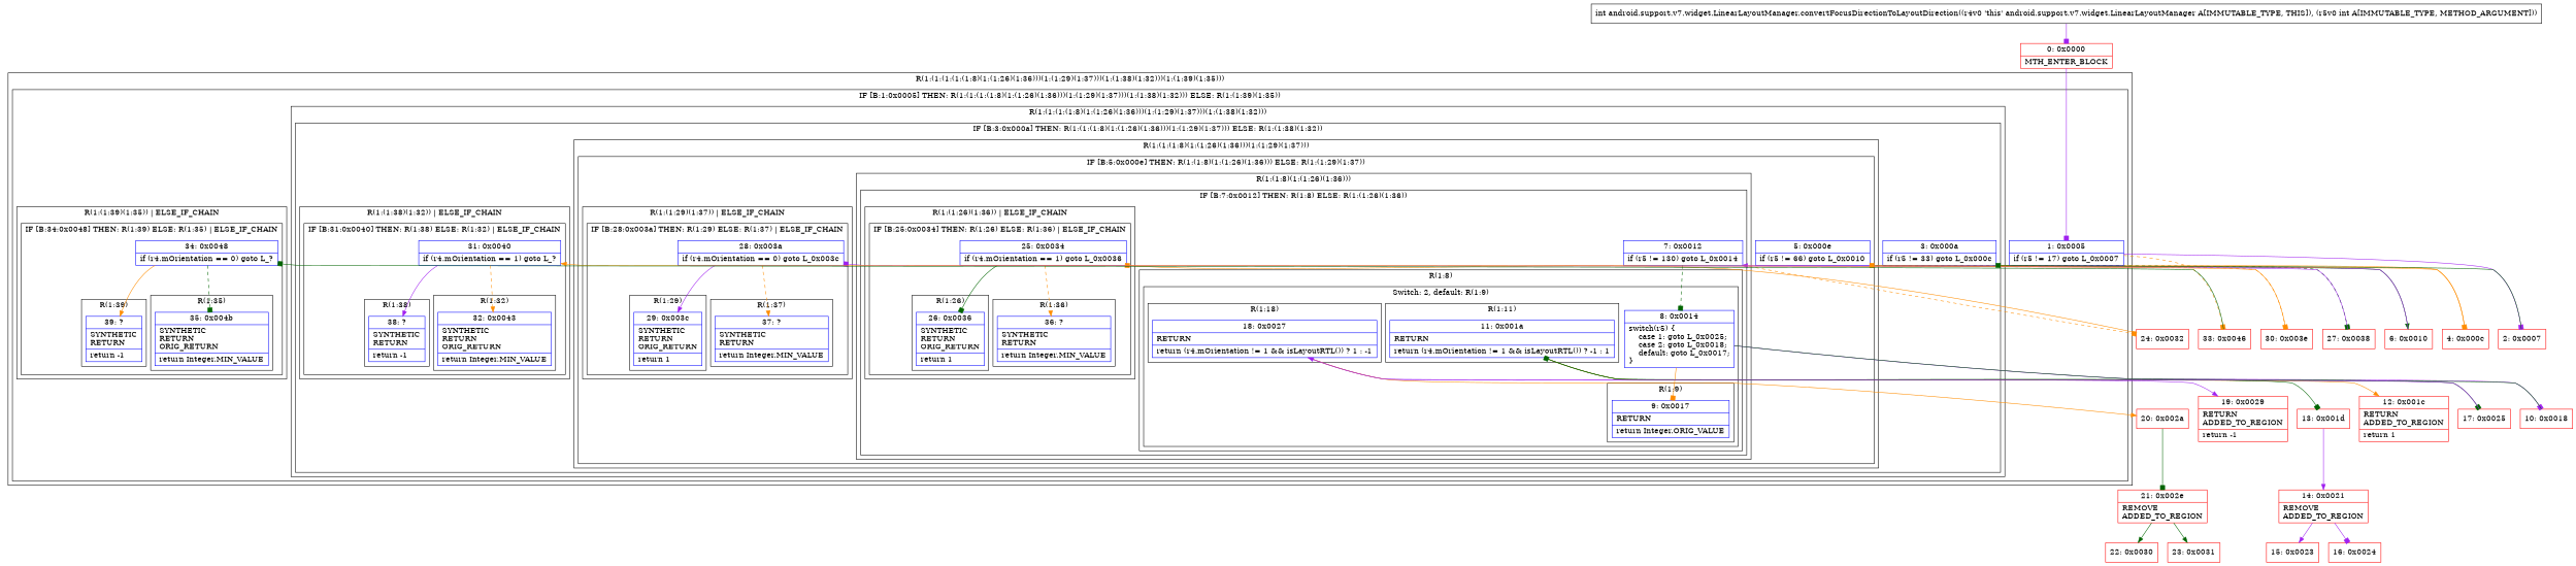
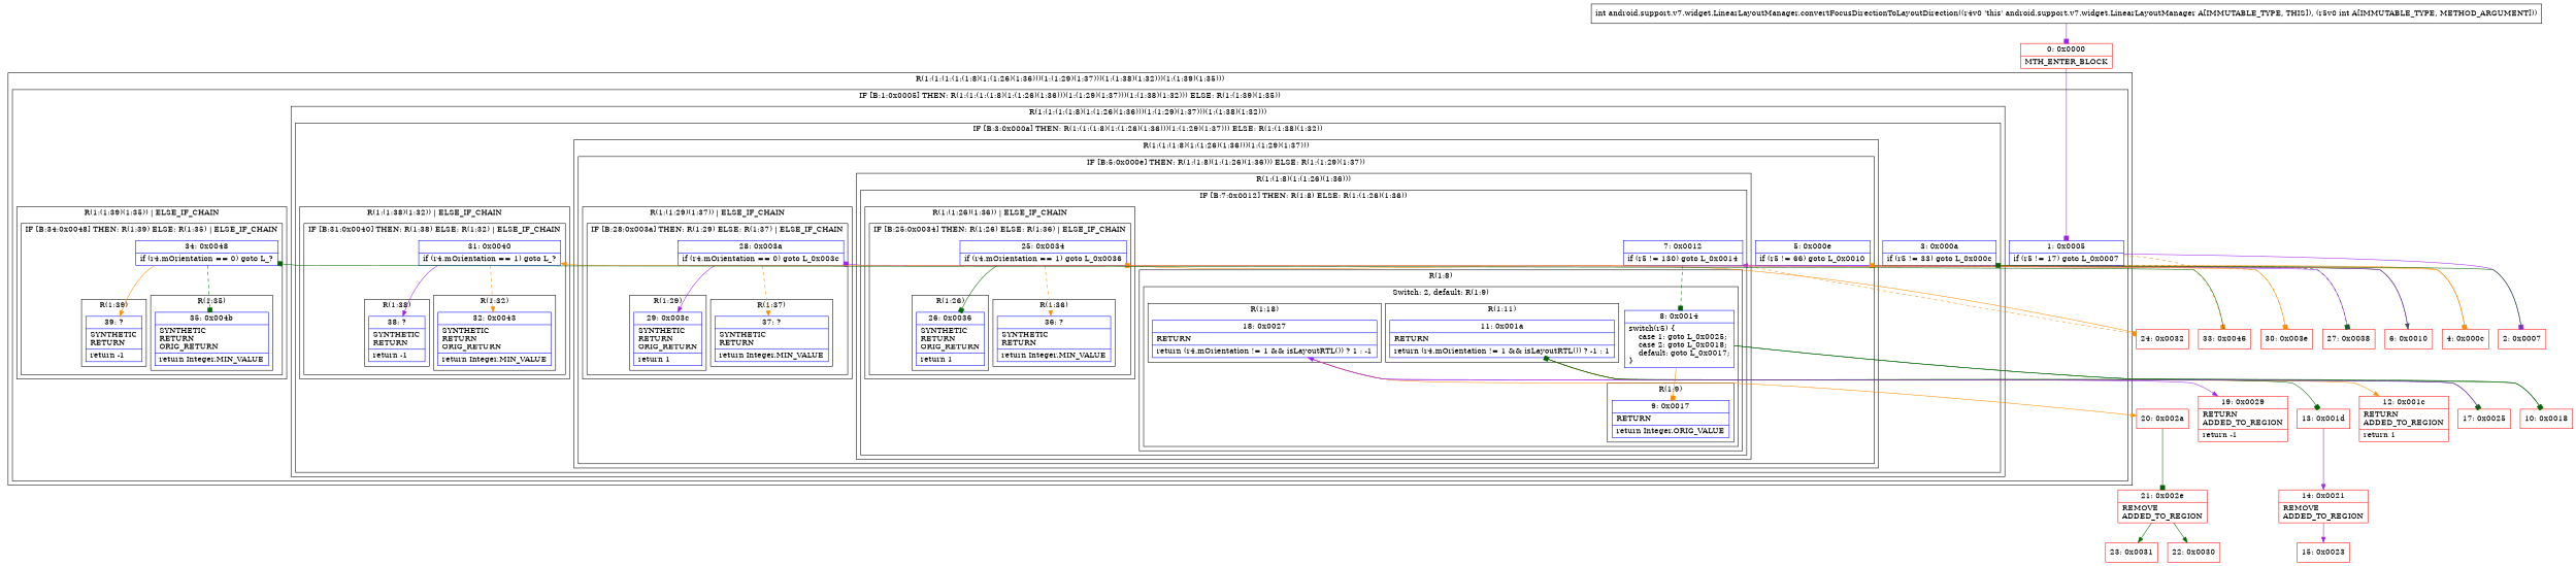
  digraph {
    node [color=blue shape=record]
    edge [arrowhead=box color=darkorange]
    n1 [label="{18\:\ 0x0027|RETURN\l|return (r4.mOrientation != 1 && isLayoutRTL()) ? 1 : \-1\l}"]
    n2 [label="{11\:\ 0x001a|RETURN\l|return (r4.mOrientation != 1 && isLayoutRTL()) ? \-1 : 1\l}"]
    n3 [label="{9\:\ 0x0017|RETURN\l|return Integer.ORIG_VALUE\l}"]
    n4 [label="{8\:\ 0x0014|switch(r5) \{\l    case 1: goto L_0x0025;\l    case 2: goto L_0x0018;\l    default: goto L_0x0017;\l\}\l}"]
    n5 [label="{26\:\ 0x0036|SYNTHETIC\lRETURN\lORIG_RETURN\l|return 1\l}"]
    n6 [label="{36\:\ ?|SYNTHETIC\lRETURN\l|return Integer.MIN_VALUE\l}"]
    n7 [label="{25\:\ 0x0034|if (r4.mOrientation == 1) goto L_0x0036\l}"]
    n8 [label="{7\:\ 0x0012|if (r5 != 130) goto L_0x0014\l}"]
    n9 [label="{29\:\ 0x003c|SYNTHETIC\lRETURN\lORIG_RETURN\l|return 1\l}"]
    n10 [label="{37\:\ ?|SYNTHETIC\lRETURN\l|return Integer.MIN_VALUE\l}"]
    n11 [label="{28\:\ 0x003a|if (r4.mOrientation == 0) goto L_0x003c\l}"]
    n12 [label="{5\:\ 0x000e|if (r5 != 66) goto L_0x0010\l}"]
    n13 [label="{38\:\ ?|SYNTHETIC\lRETURN\l|return \-1\l}"]
    n14 [label="{32\:\ 0x0043|SYNTHETIC\lRETURN\lORIG_RETURN\l|return Integer.MIN_VALUE\l}"]
    n15 [label="{31\:\ 0x0040|if (r4.mOrientation == 1) goto L_?\l}"]
    n16 [label="{3\:\ 0x000a|if (r5 != 33) goto L_0x000c\l}"]
    n17 [label="{39\:\ ?|SYNTHETIC\lRETURN\l|return \-1\l}"]
    n18 [label="{35\:\ 0x004b|SYNTHETIC\lRETURN\lORIG_RETURN\l|return Integer.MIN_VALUE\l}"]
    n19 [label="{34\:\ 0x0048|if (r4.mOrientation == 0) goto L_?\l}"]
    n20 [label="{1\:\ 0x0005|if (r5 != 17) goto L_0x0007\l}"]
    n21 [color=red label="{19\:\ 0x0029|RETURN\lADDED_TO_REGION\l|return \-1\l}"]
    n22 [color=red label="{20\:\ 0x002a}"]
    n23 [color=red label="{12\:\ 0x001c|RETURN\lADDED_TO_REGION\l|return 1\l}"]
    n24 [color=red label="{13\:\ 0x001d}"]
    n25 [color=red label="{10\:\ 0x0018}"]
    n26 [color=red label="{17\:\ 0x0025}"]
    n27 [color=red label="{24\:\ 0x0032}"]
    n28 [color=red label="{6\:\ 0x0010}"]
    n29 [color=red label="{27\:\ 0x0038}"]
    n30 [color=red label="{4\:\ 0x000c}"]
    n31 [color=red label="{30\:\ 0x003e}"]
    n32 [color=red label="{2\:\ 0x0007}"]
    n33 [color=red label="{33\:\ 0x0046}"]
    n34 [color=red label="{21\:\ 0x002e|REMOVE\lADDED_TO_REGION\l}"]
    n35 [color=red label="{14\:\ 0x0021|REMOVE\lADDED_TO_REGION\l}"]
    n36 [color=red label="{0\:\ 0x0000|MTH_ENTER_BLOCK\l}"]
    n37 [color=red label="{15\:\ 0x0023}"]
-   n38 [color=red label="{16\:\ 0x0024}"]
    n39 [color=red label="{22\:\ 0x0030}"]
    n40 [color=red label="{23\:\ 0x0031}"]
    n41 [label="{int android.support.v7.widget.LinearLayoutManager.convertFocusDirectionToLayoutDirection((r4v0 'this' android.support.v7.widget.LinearLayoutManager A[IMMUTABLE_TYPE, THIS]), (r5v0 int A[IMMUTABLE_TYPE, METHOD_ARGUMENT])) }" color=""]
    subgraph cluster_1 {
      label="R(1:(1:(1:(1:(1:8)(1:(1:26)(1:36)))(1:(1:29)(1:37)))(1:(1:38)(1:32)))(1:(1:39)(1:35)))"
      subgraph cluster_2 {
        label="IF [B:1:0x0005] THEN: R(1:(1:(1:(1:8)(1:(1:26)(1:36)))(1:(1:29)(1:37)))(1:(1:38)(1:32))) ELSE: R(1:(1:39)(1:35))"
        n20
        subgraph cluster_3 {
          label="R(1:(1:(1:(1:8)(1:(1:26)(1:36)))(1:(1:29)(1:37)))(1:(1:38)(1:32)))"
          subgraph cluster_4 {
            label="IF [B:3:0x000a] THEN: R(1:(1:(1:8)(1:(1:26)(1:36)))(1:(1:29)(1:37))) ELSE: R(1:(1:38)(1:32))"
            n16
            subgraph cluster_5 {
              label="R(1:(1:(1:8)(1:(1:26)(1:36)))(1:(1:29)(1:37)))"
              subgraph cluster_6 {
                label="IF [B:5:0x000e] THEN: R(1:(1:8)(1:(1:26)(1:36))) ELSE: R(1:(1:29)(1:37))"
                n12
                subgraph cluster_7 {
                  label="R(1:(1:8)(1:(1:26)(1:36)))"
                  subgraph cluster_8 {
                    label="IF [B:7:0x0012] THEN: R(1:8) ELSE: R(1:(1:26)(1:36))"
                    n8
                    subgraph cluster_9 {
                      label="R(1:8)"
                      subgraph cluster_10 {
                        label="Switch: 2, default: R(1:9)"
                        n4
                        subgraph cluster_11 {
                          label="R(1:18)"
                          n1
                        }
                        subgraph cluster_12 {
                          label="R(1:11)"
                          n2
                        }
                        subgraph cluster_13 {
                          label="R(1:9)"
                          n3
                        }
                      }
                    }
                    subgraph cluster_14 {
                      label="R(1:(1:26)(1:36)) | ELSE_IF_CHAIN\l"
                      subgraph cluster_15 {
                        label="IF [B:25:0x0034] THEN: R(1:26) ELSE: R(1:36) | ELSE_IF_CHAIN\l"
                        n7
                        subgraph cluster_16 {
                          label="R(1:26)"
                          n5
                        }
                        subgraph cluster_17 {
                          label="R(1:36)"
                          n6
                        }
                      }
                    }
                  }
                }
                subgraph cluster_18 {
                  label="R(1:(1:29)(1:37)) | ELSE_IF_CHAIN\l"
                  subgraph cluster_19 {
                    label="IF [B:28:0x003a] THEN: R(1:29) ELSE: R(1:37) | ELSE_IF_CHAIN\l"
                    n11
                    subgraph cluster_20 {
                      label="R(1:29)"
                      n9
                    }
                    subgraph cluster_21 {
                      label="R(1:37)"
                      n10
                    }
                  }
                }
              }
            }
            subgraph cluster_22 {
              label="R(1:(1:38)(1:32)) | ELSE_IF_CHAIN\l"
              subgraph cluster_23 {
                label="IF [B:31:0x0040] THEN: R(1:38) ELSE: R(1:32) | ELSE_IF_CHAIN\l"
                n15
                subgraph cluster_24 {
                  label="R(1:38)"
                  n13
                }
                subgraph cluster_25 {
                  label="R(1:32)"
                  n14
                }
              }
            }
          }
        }
        subgraph cluster_26 {
          label="R(1:(1:39)(1:35)) | ELSE_IF_CHAIN\l"
          subgraph cluster_27 {
            label="IF [B:34:0x0048] THEN: R(1:39) ELSE: R(1:35) | ELSE_IF_CHAIN\l"
            n19
            subgraph cluster_28 {
              label="R(1:39)"
              n17
            }
            subgraph cluster_29 {
              label="R(1:35)"
              n18
            }
          }
        }
      }
    }
    n1 -> n21 [arrowhead=normal color=purple]
    n1 -> n22 [arrowhead=normal]
    n2 -> n23 [arrowhead=normal]
    n2 -> n24 [color=darkgreen]
    n4 -> n3
-   n4 -> n25 [color=purple]
+   n4 -> n25 [color=darkgreen]
    n4 -> n26 [color=darkgreen]
    n7 -> n5 [color=darkgreen]
    n7 -> n6 [arrowhead=normal style=dashed]
    n8 -> n4 [color=darkgreen style=dashed]
    n8 -> n27 [style=dashed]
    n11 -> n9 [arrowhead=normal color=purple]
    n11 -> n10 [arrowhead=normal style=dashed]
    n12 -> n28 [arrowhead=normal color=darkgreen]
    n12 -> n29 [color=darkgreen style=dashed]
    n15 -> n13 [arrowhead=normal color=purple]
    n15 -> n14 [arrowhead=normal style=dashed]
    n16 -> n30
    n16 -> n31 [style=dashed]
    n19 -> n17 [arrowhead=normal]
    n19 -> n18 [color=darkgreen style=dashed]
    n20 -> n32 [color=purple]
    n20 -> n33 [style=dashed]
    n22 -> n34 [color=darkgreen]
    n24 -> n35 [arrowhead=normal color=purple]
    n25 -> n2 [color=darkgreen]
    n26 -> n1 [arrowhead=normal color=purple]
    n27 -> n7
    n28 -> n8 [arrowhead=normal color=purple]
    n29 -> n11 [color=purple]
    n30 -> n12
    n31 -> n15 [arrowhead=normal]
    n32 -> n16 [color=darkgreen]
    n33 -> n19 [color=darkgreen]
    n34 -> n39 [arrowhead=normal color=darkgreen]
    n34 -> n40 [arrowhead=normal color=darkgreen]
    n35 -> n37 [arrowhead=normal color=purple]
-   n35 -> n38 [color=purple]
    n36 -> n20 [color=purple]
    n41 -> n36 [color=purple]
  }
